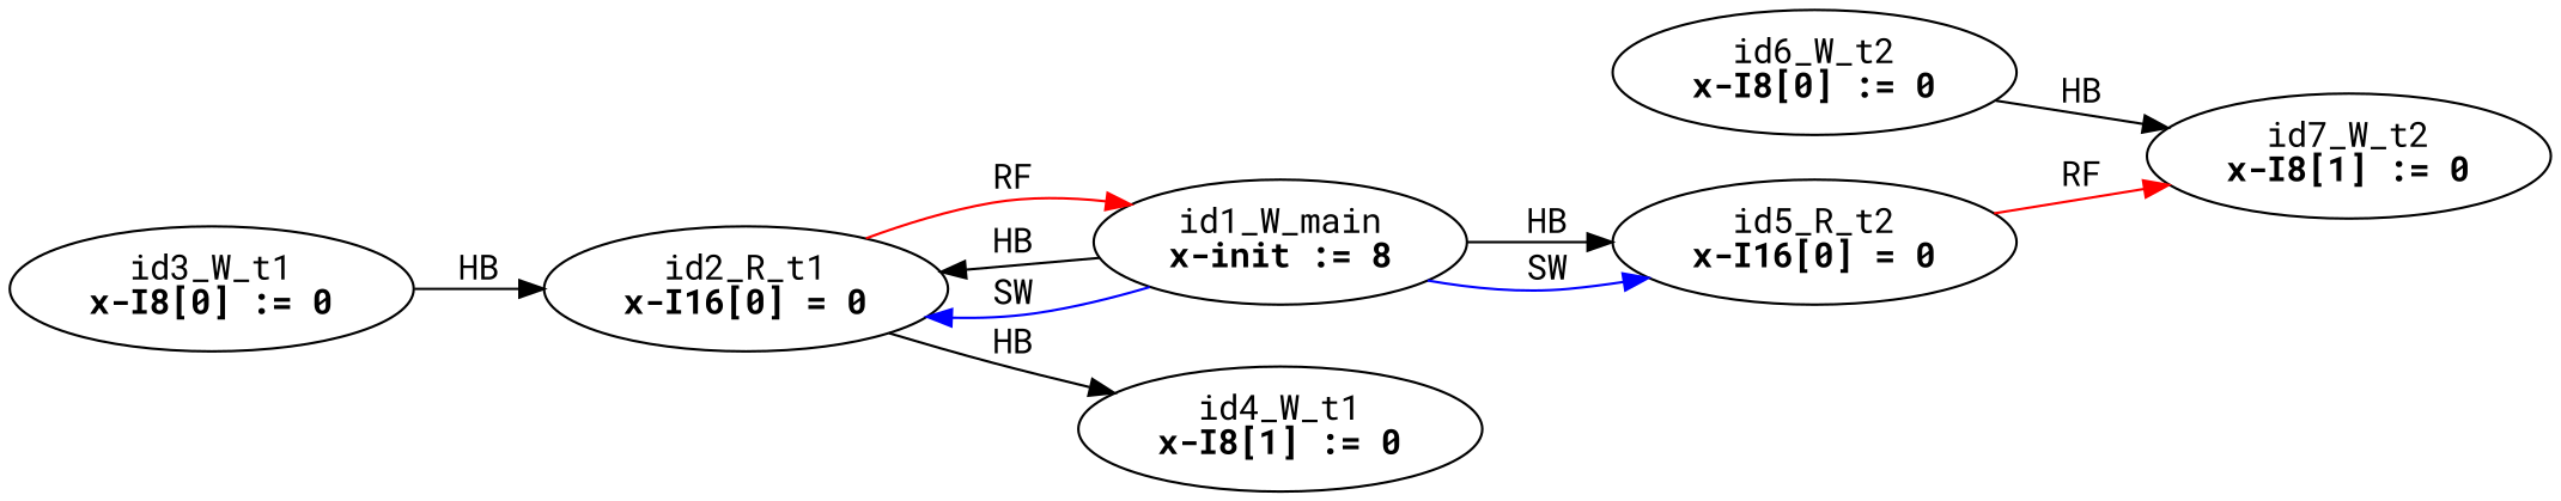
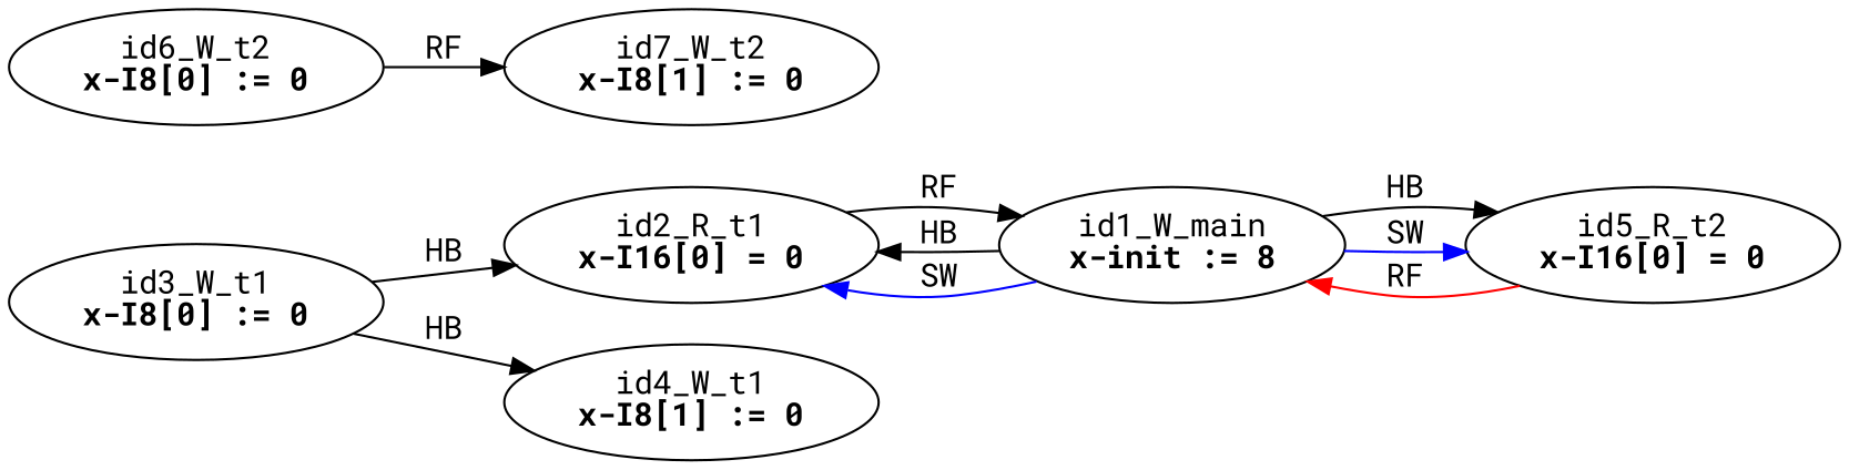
  digraph {
    fontname="Roboto Mono"
    rankdir=LR
    splines=true
    node [fontname="Roboto Mono"]
    edge [color=black fontname="Roboto Mono"]
    n1 [label=<id2_R_t1<br/><B>x-I16[0] = 0</B>>]
    n2 [label=<id1_W_main<br/><B>x-init := 8</B>>]
    n3 [label=<id3_W_t1<br/><B>x-I8[0] := 0</B>>]
    n4 [label=<id4_W_t1<br/><B>x-I8[1] := 0</B>>]
    n5 [label=<id5_R_t2<br/><B>x-I16[0] = 0</B>>]
    n6 [label=<id6_W_t2<br/><B>x-I8[0] := 0</B>>]
    n7 [label=<id7_W_t2<br/><B>x-I8[1] := 0</B>>]
-   n1 -> n2 [color=red label=RF]
+   n1 -> n2 [label=RF]
    n2 -> n1 [label=HB]
    n2 -> n1 [color=blue label=SW]
    n2 -> n5 [label=HB]
    n2 -> n5 [color=blue label=SW]
    n3 -> n1 [label=HB]
-   n1 -> n4 [label=HB]
-   n5 -> n7 [color=red label=RF]
-   n6 -> n7 [label=HB]
+   n3 -> n4 [label=HB]
+   n5 -> n2 [color=red label=RF]
+   n6 -> n7 [label=RF]
  }
